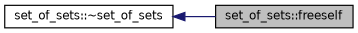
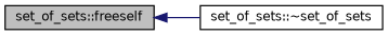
  digraph {
    rankdir=LR
    node [color=black fontname=Helvetica fontsize=10 shape=record style=filled]
    n1 [fillcolor=grey75 fontcolor=black height=0.2 label="set_of_sets::freeself" width=0.4]
    n2 [fillcolor=white height=0.2 label="set_of_sets::~set_of_sets" width=0.4]
-   n2 -> n1 [color=midnightblue dir=back fontname=Helvetica fontsize=10 labelfontname=Helvetica labelfontsize=10 style=solid]
+   n1 -> n2 [color=midnightblue dir=back fontname=Helvetica fontsize=10 labelfontname=Helvetica labelfontsize=10 style=solid]
  }
